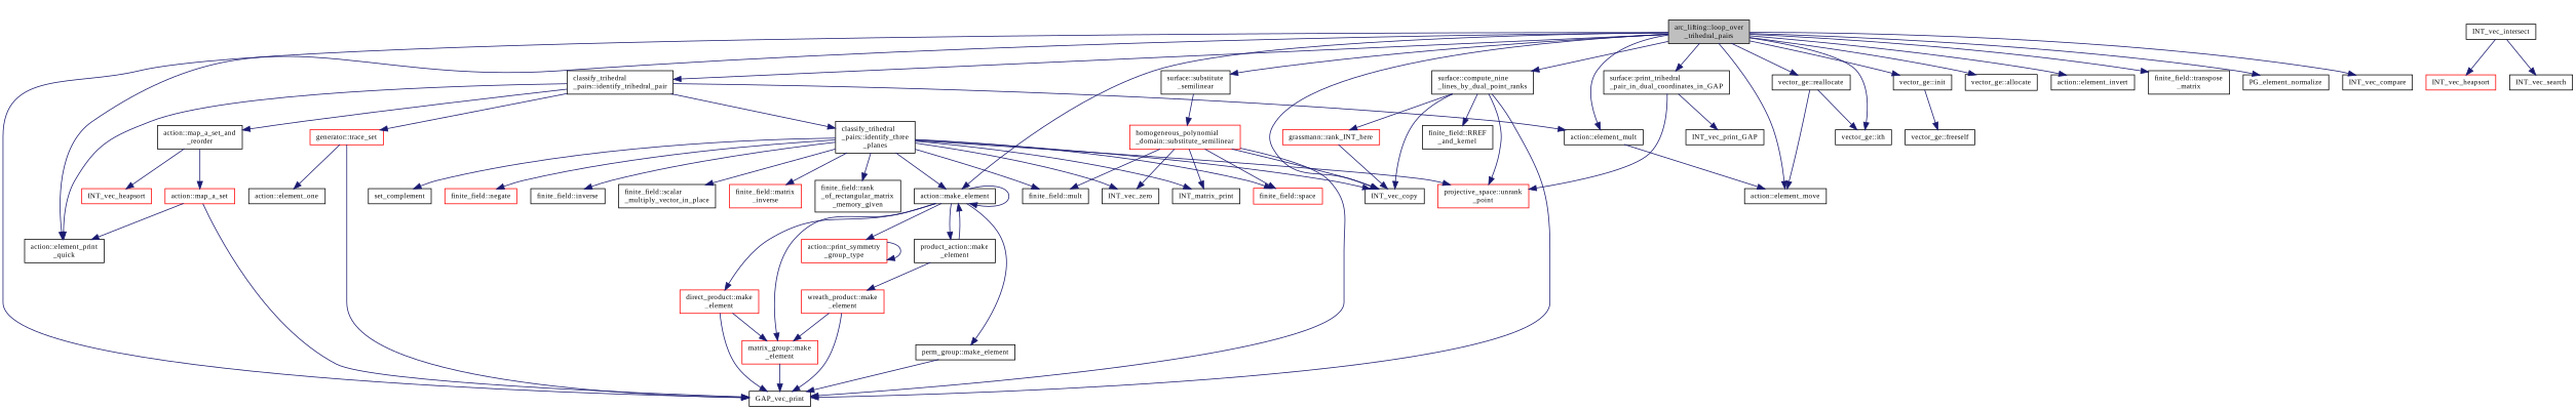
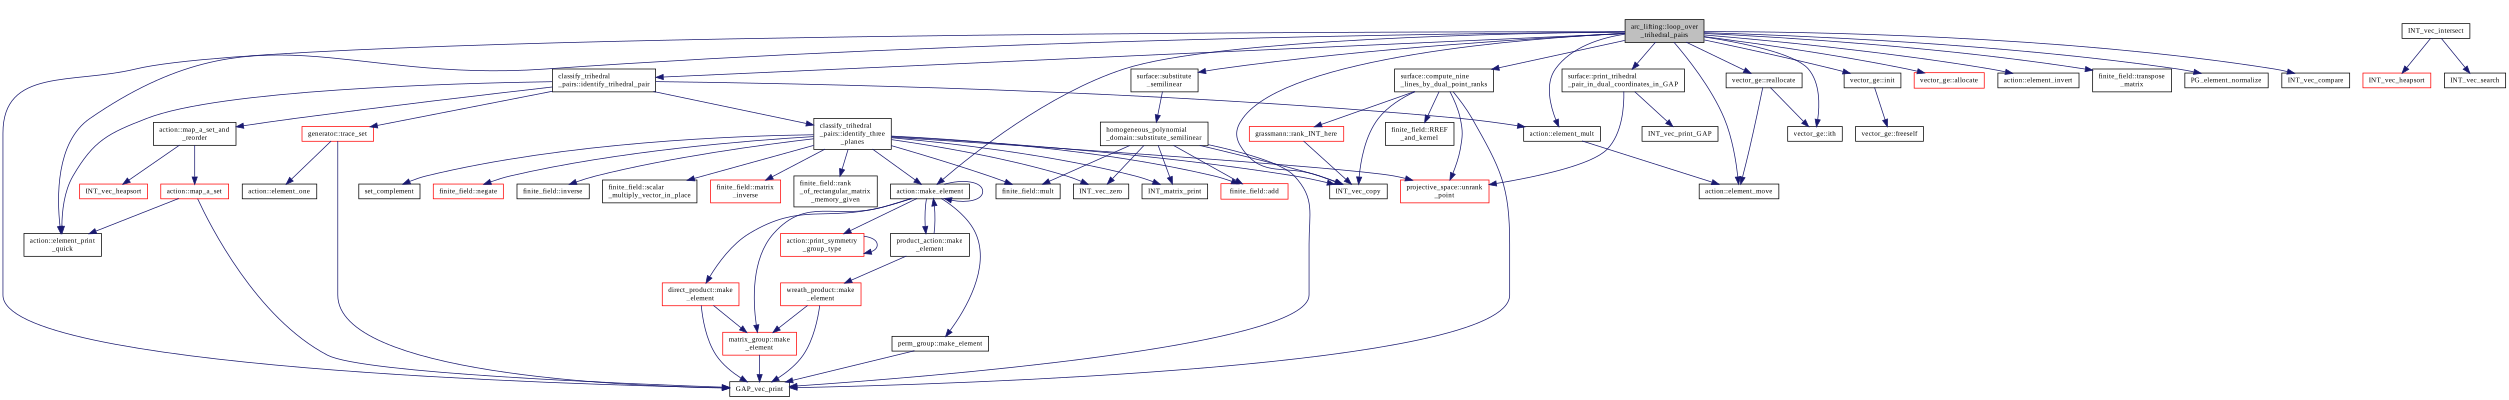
  digraph {
    fontname="Liberation Serif"
    rankdir=TB
    node [color=black fillcolor=white fontname="Liberation Serif" fontsize=10 shape=record style=filled]
    edge [color=midnightblue fontname="Liberation Serif" fontsize=10 labelfontname=Helvetica labelfontsize=10 style=solid]
    n1 [fillcolor=grey75 fontcolor=black height=0.2 label="arc_lifting::loop_over\l_trihedral_pairs" width=0.4]
    n2 [height=0.2 label="classify_trihedral\l_pairs::identify_trihedral_pair" width=0.4]
    n3 [height=0.2 label=INT_vec_copy width=0.4]
    n4 [height=0.2 label="action::make_element" width=0.4]
    n5 [height=0.2 label=GAP_vec_print width=0.4]
    n6 [height=0.2 label="action::element_print\l_quick" width=0.4]
    n7 [height=0.2 label="action::element_mult" width=0.4]
    n8 [height=0.2 label="action::element_move" width=0.4]
    n9 [height=0.2 label="surface::compute_nine\l_lines_by_dual_point_ranks" width=0.4]
    n10 [height=0.2 label="vector_ge::init" width=0.4]
-   n11 [height=0.2 label="vector_ge::allocate" width=0.4]
+   n11 [color=red height=0.2 label="vector_ge::allocate" width=0.4]
    n12 [height=0.2 label="surface::print_trihedral\l_pair_in_dual_coordinates_in_GAP" width=0.4]
    n13 [height=0.2 label="action::element_invert" width=0.4]
    n14 [height=0.2 label="finite_field::transpose\l_matrix" width=0.4]
    n15 [height=0.2 label="vector_ge::ith" width=0.4]
    n16 [height=0.2 label="surface::substitute\l_semilinear" width=0.4]
    n17 [height=0.2 label=PG_element_normalize width=0.4]
    n18 [height=0.2 label=INT_vec_compare width=0.4]
    n19 [height=0.2 label="vector_ge::reallocate" width=0.4]
    n20 [height=0.2 label="classify_trihedral\l_pairs::identify_three\l_planes" width=0.4]
    n21 [height=0.2 label="action::map_a_set_and\l_reorder" width=0.4]
    n22 [color=red height=0.2 label="generator::trace_set" width=0.4]
    n23 [height=0.2 label="product_action::make\l_element" width=0.4]
    n24 [color=red height=0.2 label="matrix_group::make\l_element" width=0.4]
    n25 [color=red height=0.2 label="direct_product::make\l_element" width=0.4]
    n26 [height=0.2 label="perm_group::make_element" width=0.4]
    n27 [color=red height=0.2 label="action::print_symmetry\l_group_type" width=0.4]
    n28 [color=red height=0.2 label="projective_space::unrank\l_point" width=0.4]
    n29 [height=0.2 label="finite_field::RREF\l_and_kernel" width=0.4]
    n30 [color=red height=0.2 label="grassmann::rank_INT_here" width=0.4]
    n31 [height=0.2 label="vector_ge::freeself" width=0.4]
    n32 [height=0.2 label=INT_vec_intersect width=0.4]
    n33 [color=red height=0.2 label=INT_vec_heapsort width=0.4]
    n34 [height=0.2 label=INT_vec_search width=0.4]
    n35 [height=0.2 label=INT_vec_print_GAP width=0.4]
-   n36 [color=red height=0.2 label="homogeneous_polynomial\l_domain::substitute_semilinear" width=0.4]
+   n36 [height=0.2 label="homogeneous_polynomial\l_domain::substitute_semilinear" width=0.4]
    n37 [height=0.2 label="finite_field::rank\l_of_rectangular_matrix\l_memory_given" width=0.4]
    n38 [height=0.2 label=set_complement width=0.4]
-   n39 [color=red height=0.2 label="finite_field::space" width=0.4]
+   n39 [color=red height=0.2 label="finite_field::add" width=0.4]
    n40 [height=0.2 label="finite_field::mult" width=0.4]
    n41 [color=red height=0.2 label="finite_field::negate" width=0.4]
    n42 [height=0.2 label="finite_field::inverse" width=0.4]
    n43 [height=0.2 label="finite_field::scalar\l_multiply_vector_in_place" width=0.4]
    n44 [height=0.2 label=INT_vec_zero width=0.4]
    n45 [height=0.2 label=INT_matrix_print width=0.4]
    n46 [color=red height=0.2 label="finite_field::matrix\l_inverse" width=0.4]
    n47 [color=red height=0.2 label="action::map_a_set" width=0.4]
    n48 [color=red height=0.2 label=INT_vec_heapsort width=0.4]
    n49 [height=0.2 label="action::element_one" width=0.4]
    n50 [color=red height=0.2 label="wreath_product::make\l_element" width=0.4]
    n1 -> n2
    n1 -> n3
    n1 -> n4
    n1 -> n5
    n1 -> n6
    n1 -> n7
    n1 -> n8
    n1 -> n9
    n1 -> n10
    n1 -> n11
    n1 -> n12
    n1 -> n13
    n1 -> n14
    n1 -> n15
    n1 -> n16
    n1 -> n17
    n1 -> n18
    n1 -> n19
    n2 -> n6
    n2 -> n7
    n2 -> n20
    n2 -> n21
    n2 -> n22
    n4 -> n4
    n4 -> n23
    n4 -> n24
    n4 -> n25
    n4 -> n26
    n4 -> n27
    n7 -> n8
    n9 -> n3
    n9 -> n5
    n9 -> n28
    n9 -> n29
    n9 -> n30
    n10 -> n31
    n12 -> n28
    n12 -> n35
    n16 -> n36
    n19 -> n8
    n19 -> n15
    n20 -> n3
    n20 -> n4
    n20 -> n28
    n20 -> n37
    n20 -> n38
    n20 -> n39
    n20 -> n40
    n20 -> n41
    n20 -> n42
    n20 -> n43
    n20 -> n44
    n20 -> n45
    n20 -> n46
    n21 -> n47
    n21 -> n48
    n22 -> n5
    n22 -> n49
    n23 -> n4
    n23 -> n50
    n24 -> n5
    n25 -> n5
    n25 -> n24
    n26 -> n5
    n27 -> n27
    n30 -> n3
    n32 -> n33
    n32 -> n34
    n36 -> n3
    n36 -> n5
    n36 -> n39
    n36 -> n40
    n36 -> n44
    n36 -> n45
    n47 -> n5
    n47 -> n6
    n50 -> n5
    n50 -> n24
  }
